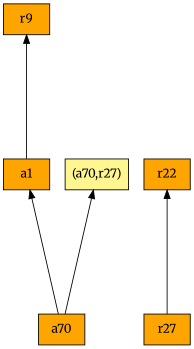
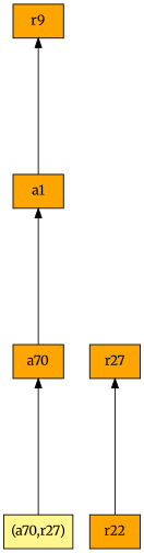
  digraph {
    fontname=Merriweather
    rankdir=BT
    ranksep=2.0
    node [fillcolor=orange fontname=Merriweather shape=record style=filled]
    edge [fontname=Merriweather]
    n1 [label="{a1}"]
    n2 [label="{r9}"]
    n3 [fillcolor=khaki1 label="{(a70,r27)}"]
    n4 [label="{a70}"]
    n5 [label="{r27}"]
    n6 [label="{r22}"]
    n1 -> n2
-   n4 -> n3
+   n3 -> n4
    n4 -> n1
-   n5 -> n6
+   n6 -> n5
  }
